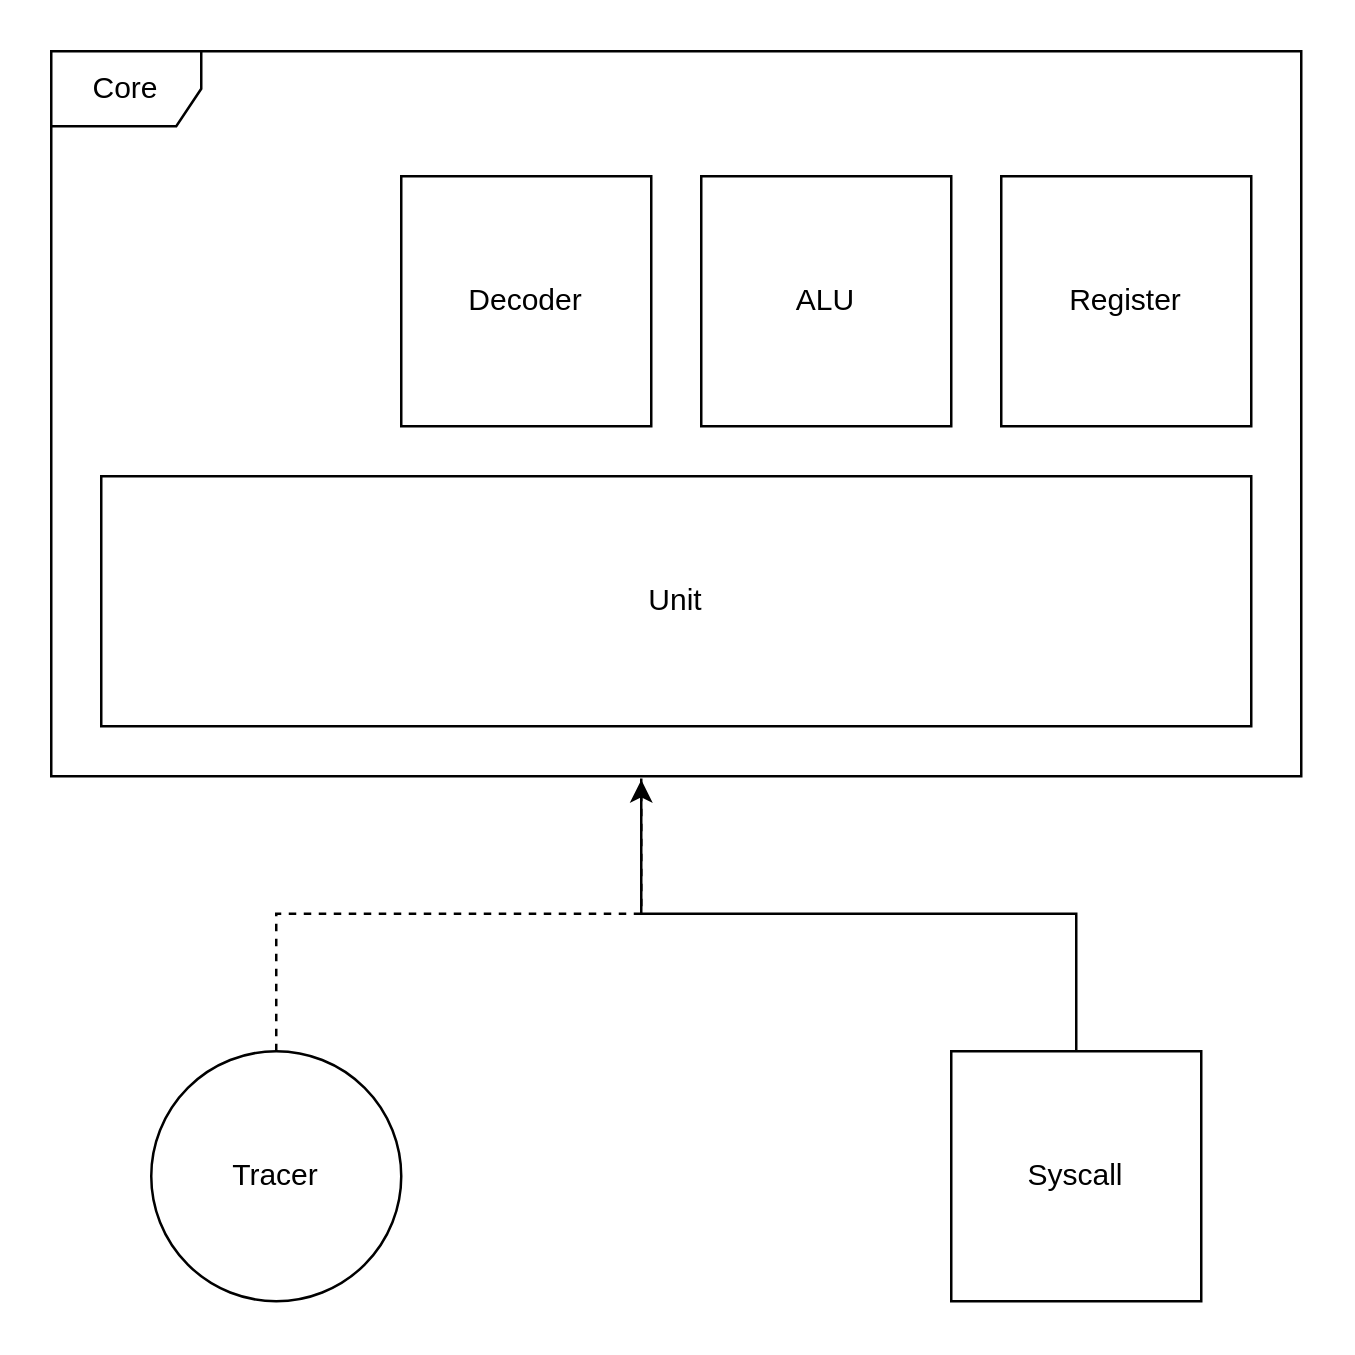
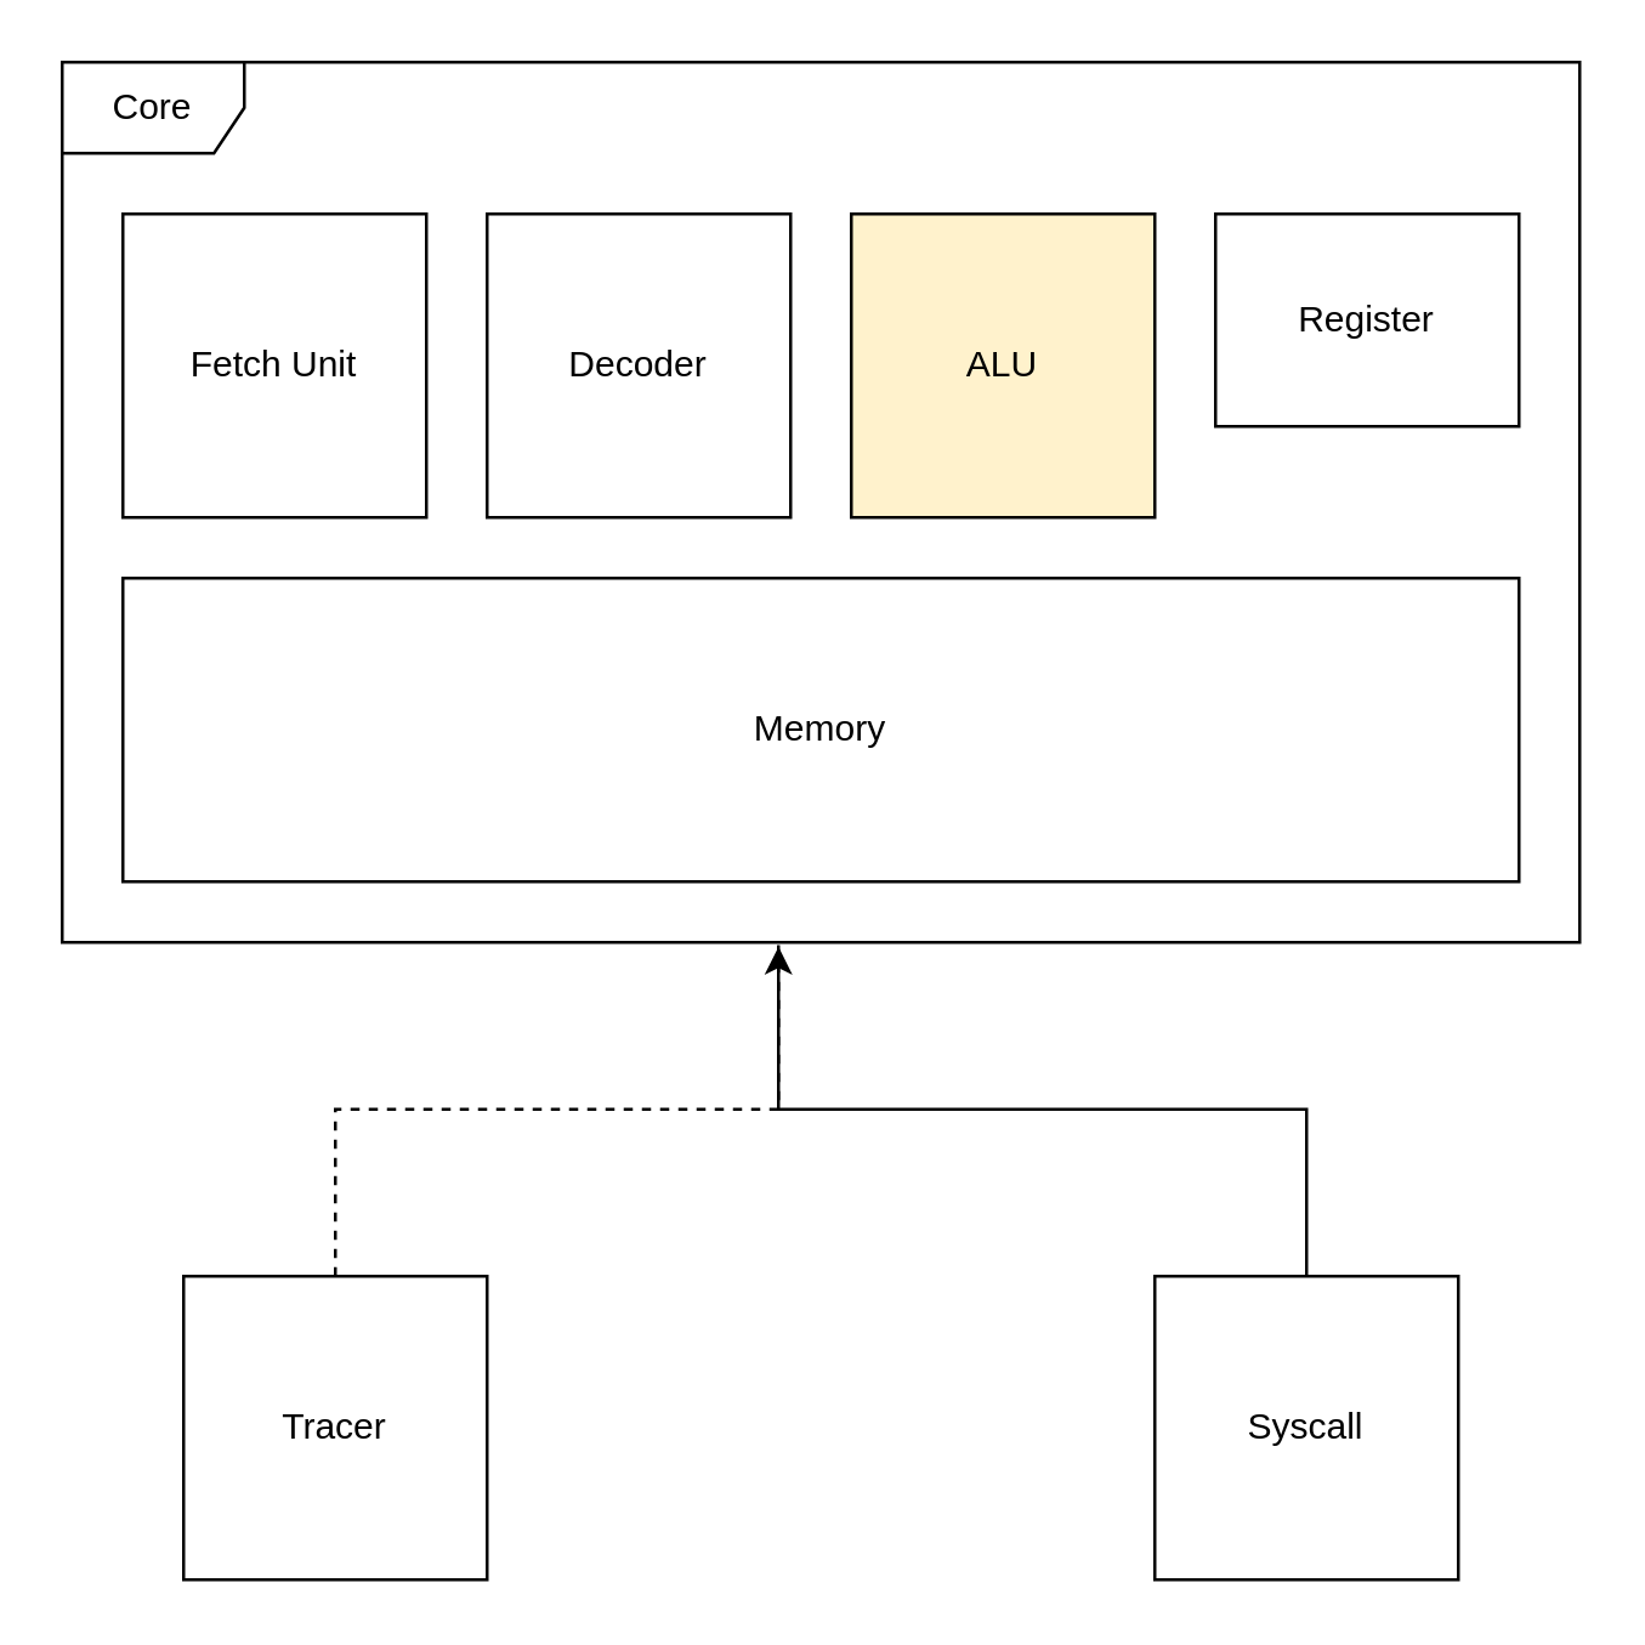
  <mxCell id="0" />
  <mxCell id="1" parent="0" />
  <mxCell id="2" value="Core" style="shape=umlFrame;whiteSpace=wrap;html=1;pointerEvents=0;" vertex="1" parent="1"><mxGeometry x="20" y="20" width="500" height="290" as="geometry" /></mxCell>
- <mxCell id="3" value="ALU" style="html=1;whiteSpace=wrap;" vertex="1" parent="1"><mxGeometry x="280" y="70" width="100" height="100" as="geometry" /></mxCell>
+ <mxCell id="3" value="ALU" style="html=1;whiteSpace=wrap;fillColor=#fff2cc;" vertex="1" parent="1"><mxGeometry x="280" y="70" width="100" height="100" as="geometry" /></mxCell>
  <mxCell id="4" value="Decoder" style="html=1;whiteSpace=wrap;" vertex="1" parent="1"><mxGeometry x="160" y="70" width="100" height="100" as="geometry" /></mxCell>
- <mxCell id="5" value="Unit" style="html=1;whiteSpace=wrap;" vertex="1" parent="1"><mxGeometry x="40" y="190" width="460" height="100" as="geometry" /></mxCell>
- <mxCell id="6" value="Register" style="html=1;whiteSpace=wrap;" vertex="1" parent="1"><mxGeometry x="400" y="70" width="100" height="100" as="geometry" /></mxCell>
+ <mxCell id="5" value="Memory" style="html=1;whiteSpace=wrap;" vertex="1" parent="1"><mxGeometry x="40" y="190" width="460" height="100" as="geometry" /></mxCell>
+ <mxCell id="6" value="Register" style="html=1;whiteSpace=wrap;" vertex="1" parent="1"><mxGeometry x="400" y="70" width="100" height="70" as="geometry" /></mxCell>
  <mxCell id="7" style="edgeStyle=orthogonalEdgeStyle;rounded=0;orthogonalLoop=1;jettySize=auto;html=1;exitX=0.5;exitY=0;exitDx=0;exitDy=0;entryX=0.472;entryY=1.003;entryDx=0;entryDy=0;entryPerimeter=0;endArrow=none;" edge="1" parent="1" source="8" target="2"><mxGeometry relative="1" as="geometry" /></mxCell>
  <mxCell id="8" value="Syscall" style="html=1;whiteSpace=wrap;" vertex="1" parent="1"><mxGeometry x="380" y="420" width="100" height="100" as="geometry" /></mxCell>
  <mxCell id="9" style="edgeStyle=orthogonalEdgeStyle;rounded=0;orthogonalLoop=1;jettySize=auto;html=1;exitX=0.5;exitY=0;exitDx=0;exitDy=0;entryX=0.472;entryY=1.005;entryDx=0;entryDy=0;entryPerimeter=0;dashed=1;" edge="1" parent="1" source="10" target="2"><mxGeometry relative="1" as="geometry" /></mxCell>
- <mxCell id="10" value="Tracer" style="ellipse;html=1;whiteSpace=wrap;" vertex="1" parent="1"><mxGeometry x="60" y="420" width="100" height="100" as="geometry" /></mxCell>
+ <mxCell id="10" value="Tracer" style="html=1;whiteSpace=wrap;" vertex="1" parent="1"><mxGeometry x="60" y="420" width="100" height="100" as="geometry" /></mxCell>
+ <mxCell id="11" value="Fetch Unit" style="html=1;whiteSpace=wrap;" vertex="1" parent="1"><mxGeometry x="40" y="70" width="100" height="100" as="geometry" /></mxCell>
